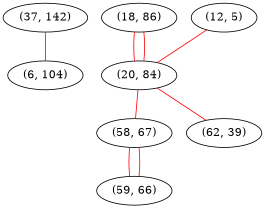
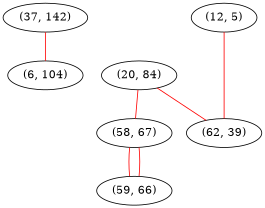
  graph {
    edge [color=red weight=1]
    "(37, 142)"
    "(6, 104)"
-   "(18, 86)"
    "(20, 84)"
    "(58, 67)"
    "(62, 39)"
    "(59, 66)"
    "(12, 5)"
    "(37, 142)" -- "(6, 104)"
-   "(18, 86)" -- "(20, 84)"
-   "(18, 86)" -- "(20, 84)"
    "(20, 84)" -- "(58, 67)"
    "(20, 84)" -- "(62, 39)"
    "(58, 67)" -- "(59, 66)"
    "(58, 67)" -- "(59, 66)"
-   "(12, 5)" -- "(20, 84)"
+   "(12, 5)" -- "(62, 39)"
  }
